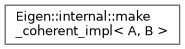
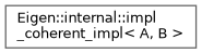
  digraph {
    rankdir=LR
-   n1 [color=grey40 fillcolor=white fontname=Helvetica fontsize=10 height=0.2 label="Eigen::internal::make\l_coherent_impl\< A, B \>" shape=box style=filled width=0.4]
+   n1 [color=grey40 fillcolor=white fontname=Helvetica fontsize=10 height=0.2 label="Eigen::internal::impl\l_coherent_impl\< A, B \>" shape=box style=filled width=0.4]
  }
